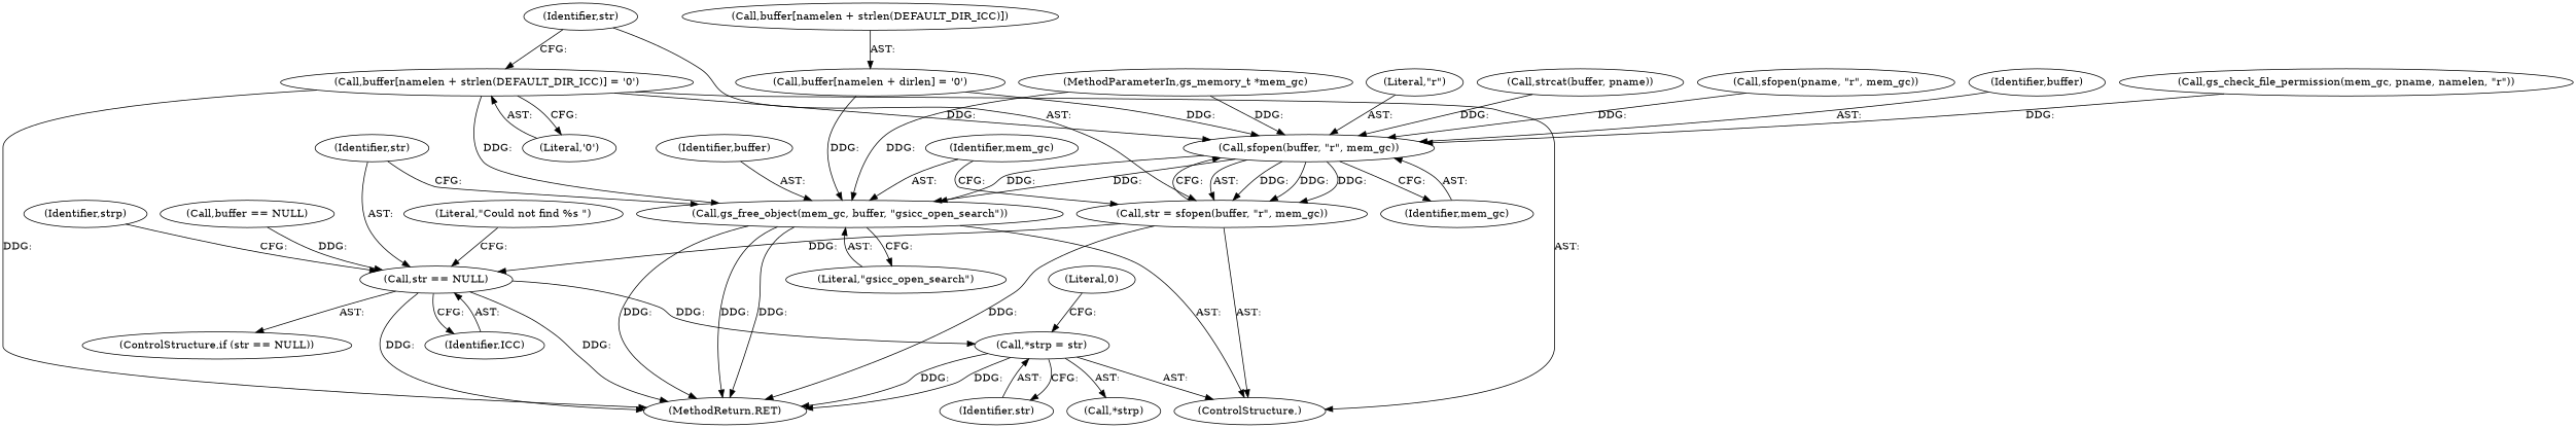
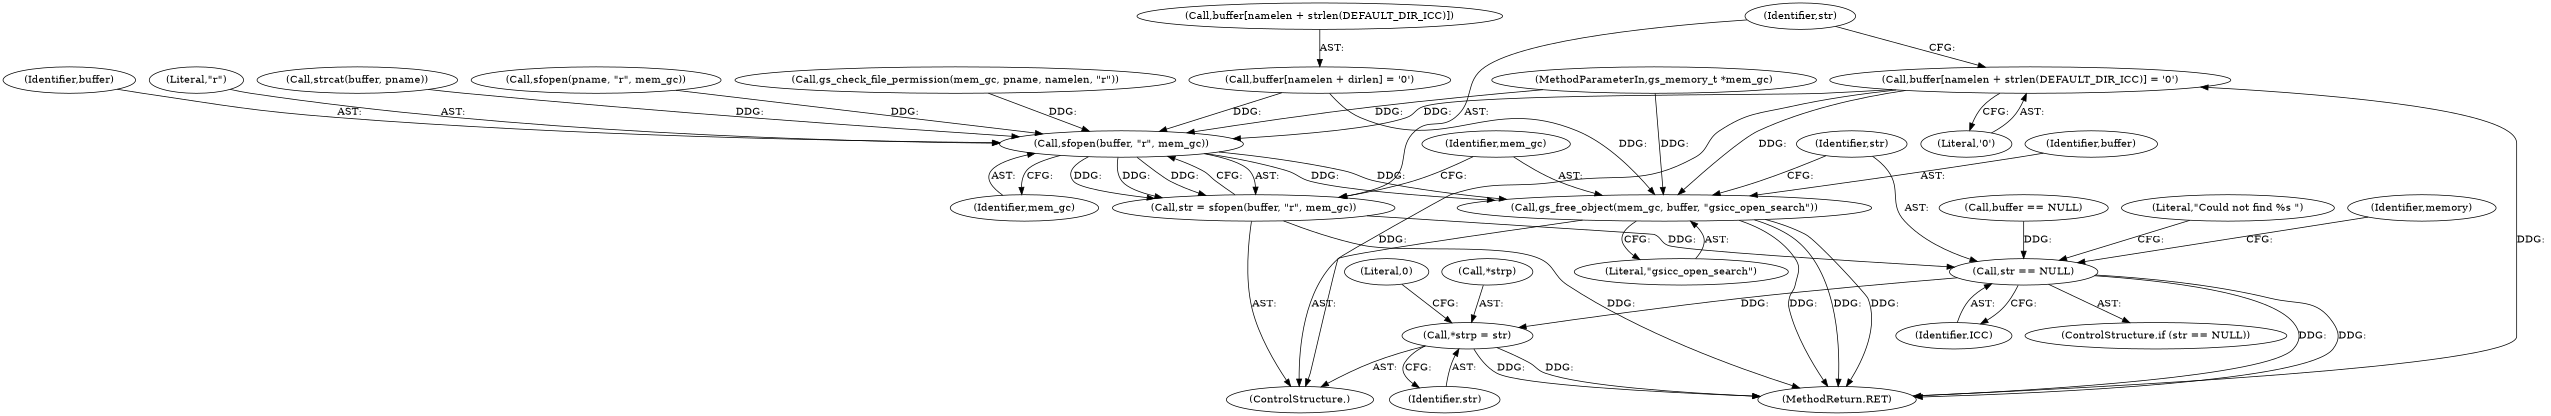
  digraph {
    n1 [label="(Call,buffer[namelen + strlen(DEFAULT_DIR_ICC)] = '\0')"]
    n2 [label="(Call,sfopen(buffer, \"r\", mem_gc))"]
    n3 [label="(Call,gs_free_object(mem_gc, buffer, \"gsicc_open_search\"))"]
    n4 [label="(MethodReturn,RET)"]
    n5 [label="(Literal,'\0')"]
    n6 [label="(ControlStructure,)"]
    n7 [label="(Call,str = sfopen(buffer, \"r\", mem_gc))"]
    n8 [label="(Identifier,mem_gc)"]
    n9 [label="(Literal,\"gsicc_open_search\")"]
    n10 [label="(Call,str == NULL)"]
    n11 [label="(Call,*strp = str)"]
    n12 [label="(Identifier,ICC)"]
    n13 [label="(ControlStructure,if (str == NULL))"]
    n14 [label="(Identifier,str)"]
    n15 [label="(Identifier,mem_gc)"]
    n16 [label="(Call,*strp)"]
    n17 [label="(Identifier,str)"]
    n18 [label="(Call,buffer == NULL)"]
    n19 [label="(Identifier,buffer)"]
    n20 [label="(Literal,\"Could not find %s \")"]
    n21 [label="(Call,gs_check_file_permission(mem_gc, pname, namelen, \"r\"))"]
    n22 [label="(Call,buffer[namelen + dirlen] = '\0')"]
    n23 [label="(Literal,\"r\")"]
    n24 [label="(Identifier,buffer)"]
    n25 [label="(Call,strcat(buffer, pname))"]
    n26 [label="(Identifier,str)"]
-   n27 [label="(Identifier,strp)"]
+   n27 [label="(Identifier,memory)"]
    n28 [label="(MethodParameterIn,gs_memory_t *mem_gc)"]
    n29 [label="(Call,sfopen(pname, \"r\", mem_gc))"]
    n30 [label="(Literal,0)"]
    n31 [label="(Call,buffer[namelen + strlen(DEFAULT_DIR_ICC)])"]
    n1 -> n2 [label="DDG: "]
    n1 -> n3 [label="DDG: "]
-   n1 -> n4 [label="DDG: "]
+   n4 -> n1 [label="DDG: "]
    n1 -> n5 [label="CFG: "]
-   n1 -> n6 [label="AST: "]
+   n1 -> n6 [label="DDG: "]
    n2 -> n3 [label="DDG: "]
    n2 -> n3 [label="DDG: "]
    n2 -> n7 [label="AST: "]
    n2 -> n7 [label="DDG: "]
    n2 -> n7 [label="DDG: "]
    n2 -> n7 [label="DDG: "]
    n2 -> n8 [label="CFG: "]
    n3 -> n4 [label="DDG: "]
    n3 -> n4 [label="DDG: "]
    n3 -> n4 [label="DDG: "]
    n3 -> n6 [label="AST: "]
    n3 -> n9 [label="CFG: "]
    n5 -> n1 [label="AST: "]
    n7 -> n2 [label="CFG: "]
    n7 -> n4 [label="DDG: "]
    n7 -> n6 [label="AST: "]
    n7 -> n10 [label="DDG: "]
    n8 -> n2 [label="AST: "]
    n9 -> n3 [label="AST: "]
    n10 -> n4 [label="DDG: "]
    n10 -> n4 [label="DDG: "]
    n10 -> n11 [label="DDG: "]
    n10 -> n12 [label="CFG: "]
    n10 -> n13 [label="AST: "]
    n11 -> n4 [label="DDG: "]
    n11 -> n4 [label="DDG: "]
    n11 -> n6 [label="AST: "]
    n11 -> n14 [label="CFG: "]
    n12 -> n10 [label="AST: "]
    n14 -> n11 [label="AST: "]
    n15 -> n3 [label="AST: "]
    n15 -> n7 [label="CFG: "]
-   n11 -> n16 [label="AST: "]
+   n16 -> n11 [label="AST: "]
    n17 -> n3 [label="CFG: "]
    n17 -> n10 [label="AST: "]
    n18 -> n10 [label="DDG: "]
    n19 -> n2 [label="AST: "]
    n20 -> n10 [label="CFG: "]
    n21 -> n2 [label="DDG: "]
    n22 -> n2 [label="DDG: "]
    n22 -> n3 [label="DDG: "]
    n23 -> n2 [label="AST: "]
    n24 -> n3 [label="AST: "]
    n25 -> n2 [label="DDG: "]
    n26 -> n1 [label="CFG: "]
    n26 -> n7 [label="AST: "]
    n27 -> n10 [label="CFG: "]
    n28 -> n2 [label="DDG: "]
    n28 -> n3 [label="DDG: "]
    n29 -> n2 [label="DDG: "]
    n30 -> n11 [label="CFG: "]
    n31 -> n22 [label="AST: "]
  }
